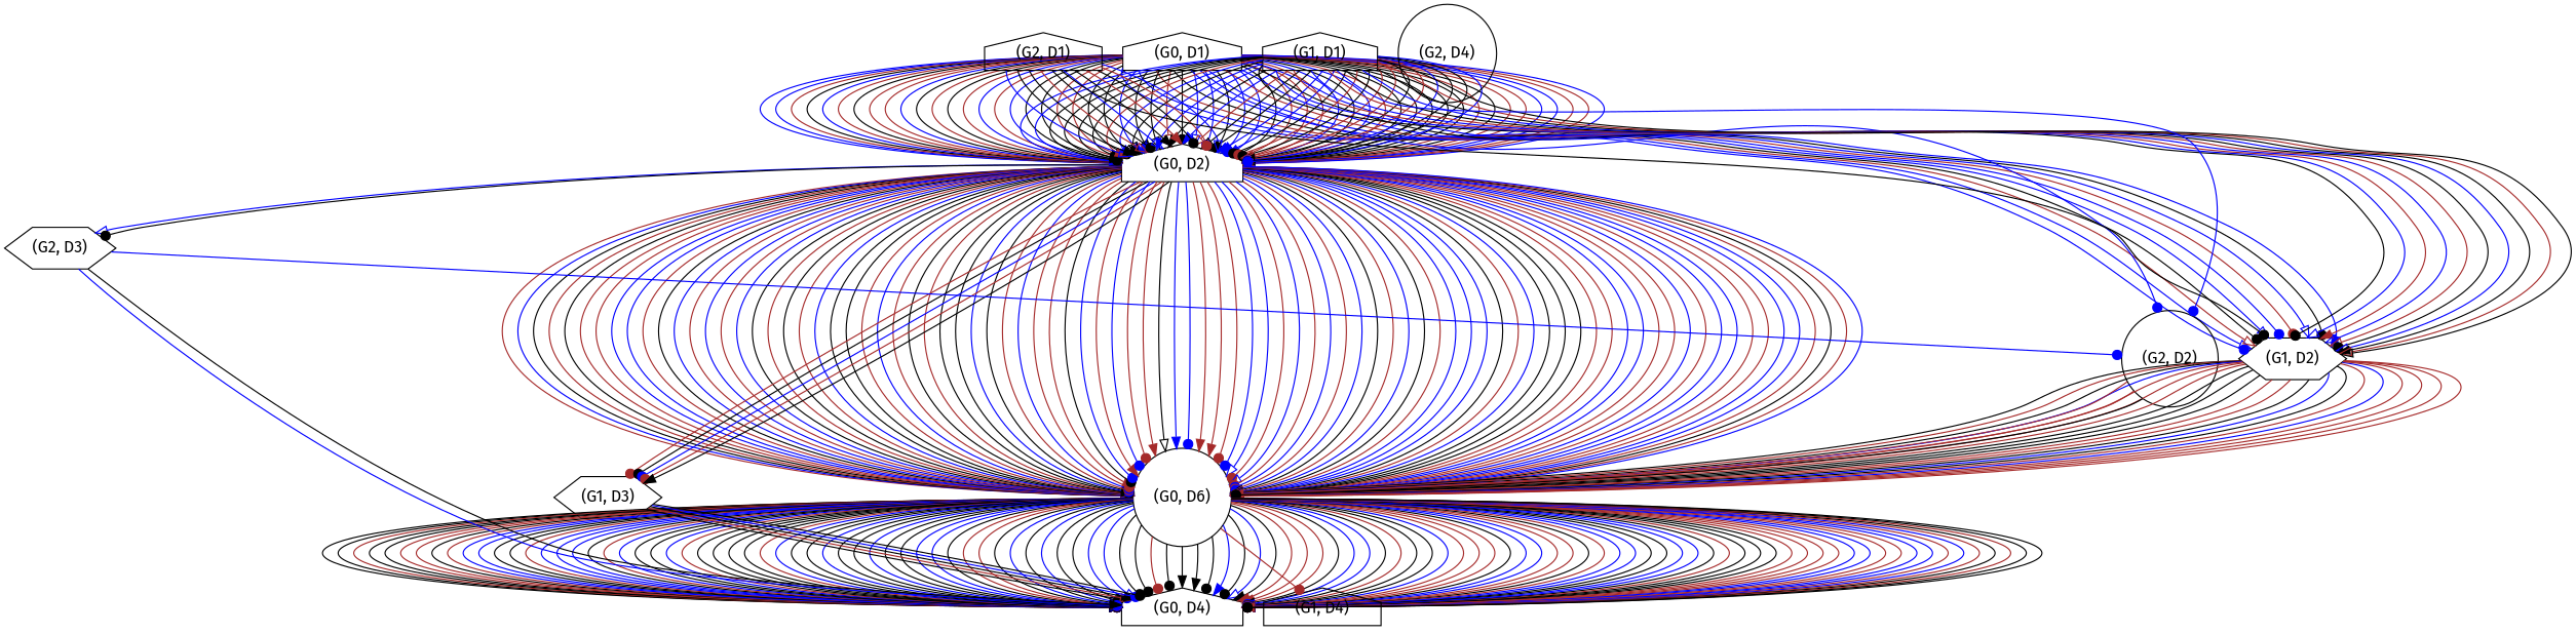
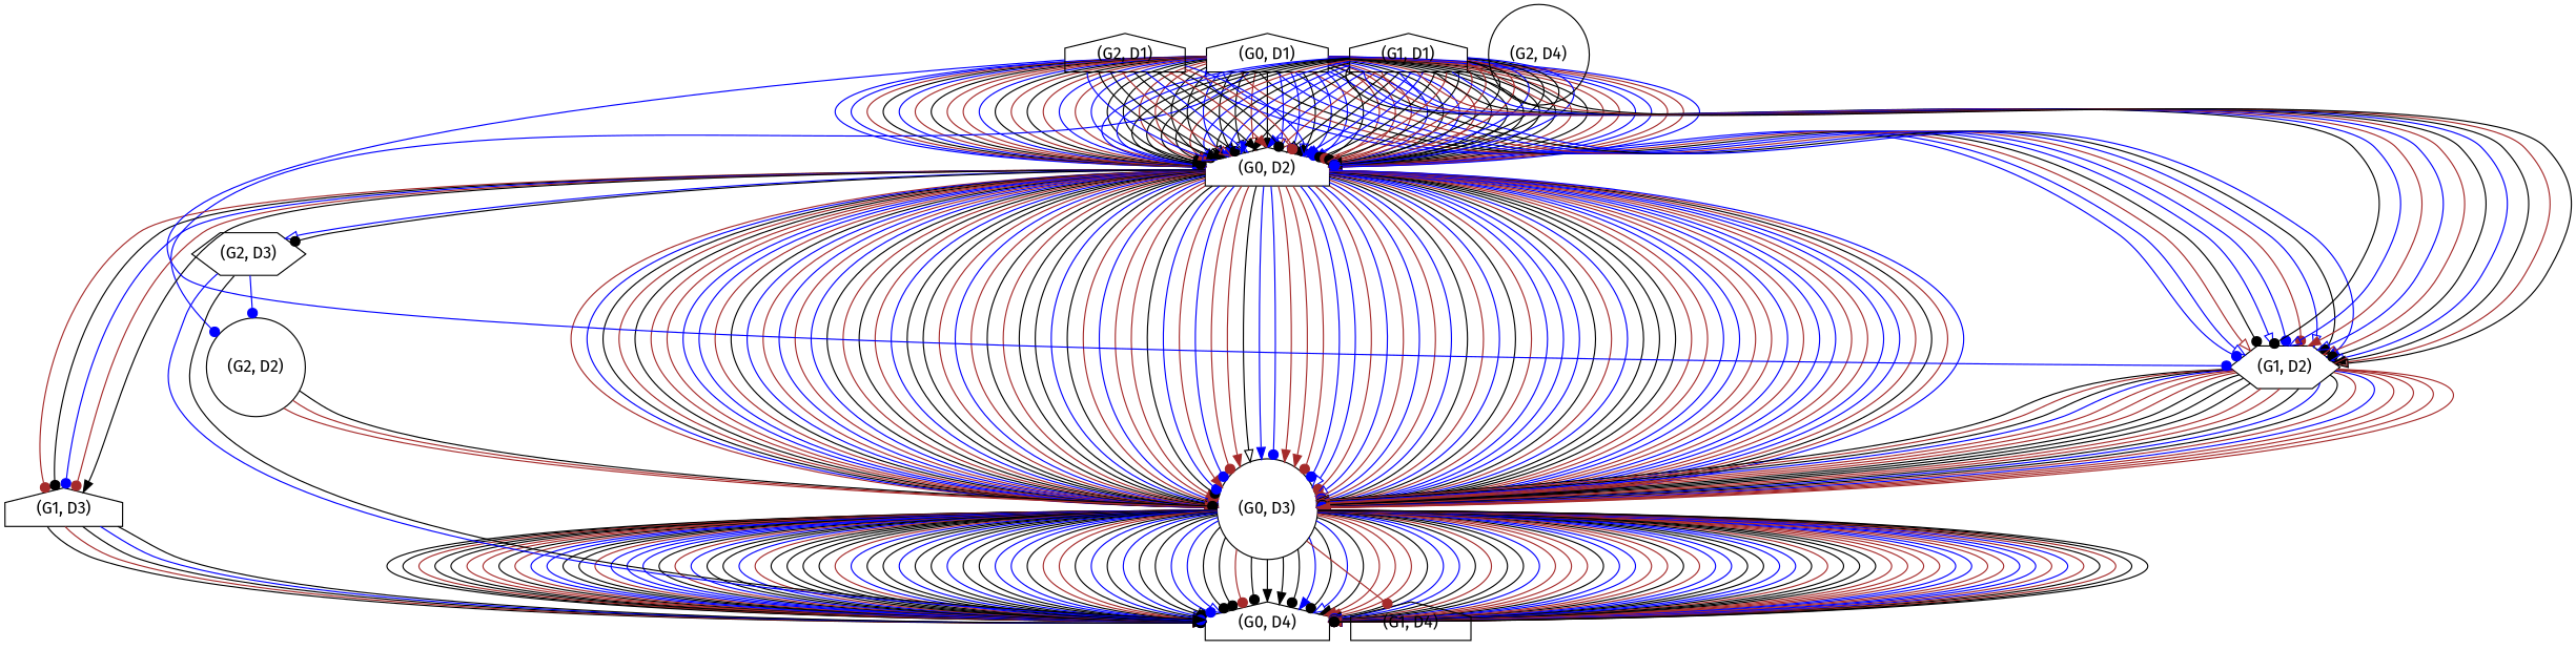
  digraph {
    fontname="Fira Sans"
    node [fontname="Fira Sans" shape=house]
    edge [arrowhead=dot color=black fontname="Fira Sans"]
    n1 [label="(G0, D1)"]
    n2 [label="(G0, D2)"]
    n3 [label="(G1, D2)" shape=hexagon]
    n4 [label="(G2, D2)" shape=circle]
-   n5 [label="(G0, D6)" shape=circle]
-   n6 [label="(G1, D3)" shape=hexagon]
+   n5 [label="(G0, D3)" shape=circle]
+   n6 [label="(G1, D3)"]
    n7 [label="(G2, D3)" shape=hexagon]
    n8 [label="(G1, D1)"]
    n9 [label="(G2, D1)"]
    n10 [label="(G0, D4)"]
    n11 [label="(G1, D4)"]
    n12 [label="(G2, D4)" shape=circle]
    n1 -> n2 [color=blue]
    n1 -> n2 [color=blue]
    n1 -> n2 [arrowhead=normal color=brown]
    n1 -> n2 [arrowhead=onormal]
    n1 -> n2 [arrowhead=normal color=blue]
    n1 -> n2 [color=brown]
    n1 -> n2
    n1 -> n2 [color=brown]
    n1 -> n2 [color=brown]
    n1 -> n2 [color=blue]
    n1 -> n2 [arrowhead=onormal]
    n1 -> n2 [arrowhead=onormal color=brown]
    n1 -> n2 [arrowhead=onormal]
    n1 -> n2 [arrowhead=onormal color=brown]
    n1 -> n2 [arrowhead=normal color=blue]
    n1 -> n2 [color=brown]
    n1 -> n2 [arrowhead=normal color=blue]
    n1 -> n2 [arrowhead=normal]
    n1 -> n2 [arrowhead=onormal]
    n1 -> n2 [arrowhead=onormal color=brown]
    n1 -> n2 [arrowhead=normal color=brown]
    n1 -> n2
    n1 -> n2 [arrowhead=onormal]
    n1 -> n2 [arrowhead=normal color=blue]
    n1 -> n2 [arrowhead=normal]
    n1 -> n2 [arrowhead=onormal]
    n1 -> n2 [arrowhead=onormal color=brown]
    n1 -> n2
    n1 -> n2 [arrowhead=onormal color=blue]
    n1 -> n2 [color=blue]
    n1 -> n2
    n1 -> n2 [arrowhead=normal color=blue]
    n1 -> n2 [arrowhead=normal color=blue]
    n1 -> n2
    n1 -> n2 [color=brown]
    n1 -> n2 [arrowhead=normal color=brown]
    n1 -> n2 [arrowhead=normal color=brown]
    n1 -> n2 [arrowhead=onormal color=blue]
    n1 -> n2 [arrowhead=onormal]
    n1 -> n2 [arrowhead=onormal color=blue]
    n1 -> n2 [arrowhead=normal color=brown]
    n1 -> n2
    n1 -> n2 [arrowhead=onormal]
    n1 -> n2 [arrowhead=onormal]
    n1 -> n2 [arrowhead=normal]
    n1 -> n2 [arrowhead=normal]
    n1 -> n2 [arrowhead=normal color=brown]
    n1 -> n2 [arrowhead=onormal]
    n1 -> n2 [arrowhead=normal color=brown]
    n1 -> n2 [color=brown]
    n1 -> n2 [arrowhead=onormal color=blue]
    n1 -> n2 [arrowhead=onormal color=blue]
    n1 -> n2 [arrowhead=normal color=brown]
    n1 -> n2 [arrowhead=normal color=brown]
    n1 -> n2 [arrowhead=onormal color=blue]
    n1 -> n3 [color=blue]
    n1 -> n3 [arrowhead=onormal color=blue]
    n1 -> n3 [arrowhead=onormal color=brown]
    n1 -> n3
    n1 -> n3 [arrowhead=onormal color=blue]
    n1 -> n3 [color=blue]
    n1 -> n3 [color=brown]
    n1 -> n3 [arrowhead=onormal color=blue]
    n1 -> n3
    n1 -> n3 [arrowhead=normal color=blue]
    n1 -> n4 [color=blue]
    n2 -> n5 [arrowhead=onormal color=brown]
    n2 -> n5 [arrowhead=normal color=blue]
    n2 -> n5
    n2 -> n5 [arrowhead=onormal color=brown]
    n2 -> n5 [arrowhead=normal]
    n2 -> n5 [arrowhead=onormal color=brown]
    n2 -> n5 [arrowhead=normal color=brown]
    n2 -> n5 [arrowhead=normal color=blue]
    n2 -> n5 [arrowhead=normal color=blue]
    n2 -> n5 [arrowhead=onormal color=brown]
    n2 -> n5 [arrowhead=onormal]
    n2 -> n5 [color=blue]
    n2 -> n5 [arrowhead=onormal color=brown]
    n2 -> n5 [arrowhead=normal color=blue]
    n2 -> n5 [arrowhead=onormal color=brown]
    n2 -> n5 [arrowhead=onormal color=blue]
    n2 -> n5
    n2 -> n5 [arrowhead=onormal color=brown]
    n2 -> n5 [arrowhead=onormal]
    n2 -> n5 [color=brown]
    n2 -> n5 [arrowhead=normal color=blue]
    n2 -> n5
    n2 -> n5 [arrowhead=onormal]
    n2 -> n5 [arrowhead=normal color=brown]
    n2 -> n5 [arrowhead=onormal color=blue]
    n2 -> n5 [color=brown]
    n2 -> n5
    n2 -> n5 [arrowhead=onormal color=brown]
    n2 -> n5 [arrowhead=normal]
    n2 -> n5 [arrowhead=normal]
    n2 -> n5 [color=blue]
    n2 -> n5 [arrowhead=normal]
    n2 -> n5 [color=brown]
    n2 -> n5 [color=blue]
    n2 -> n5 [color=brown]
    n2 -> n5 [arrowhead=normal color=brown]
    n2 -> n5
    n2 -> n5 [color=blue]
    n2 -> n5 [arrowhead=normal color=brown]
    n2 -> n5 [color=blue]
    n2 -> n5 [color=brown]
    n2 -> n5 [arrowhead=normal color=brown]
    n2 -> n5 [arrowhead=onormal]
    n2 -> n5 [arrowhead=normal color=blue]
    n2 -> n5 [color=blue]
    n2 -> n5 [arrowhead=normal color=brown]
    n2 -> n5 [arrowhead=normal color=brown]
    n2 -> n5 [color=brown]
    n2 -> n5 [color=blue]
    n2 -> n5 [arrowhead=onormal color=blue]
    n2 -> n5 [color=brown]
    n2 -> n5 [arrowhead=onormal color=blue]
    n2 -> n5 [color=brown]
    n2 -> n5 [color=blue]
    n2 -> n5 [color=brown]
    n2 -> n5 [color=blue]
    n2 -> n5 [arrowhead=normal]
    n2 -> n5 [arrowhead=onormal color=brown]
    n2 -> n5 [arrowhead=onormal color=blue]
    n2 -> n5 [arrowhead=normal]
    n2 -> n5 [arrowhead=onormal color=brown]
    n2 -> n5 [arrowhead=normal color=blue]
    n2 -> n5 [color=blue]
    n2 -> n5 [arrowhead=normal color=blue]
    n2 -> n5 [arrowhead=onormal]
    n2 -> n5 [arrowhead=onormal color=brown]
    n2 -> n5 [arrowhead=onormal color=blue]
    n2 -> n5
    n2 -> n5
    n2 -> n5 [arrowhead=onormal]
    n2 -> n5 [arrowhead=normal color=brown]
    n2 -> n5 [arrowhead=onormal color=brown]
    n2 -> n5 [arrowhead=normal color=blue]
    n2 -> n5 [color=blue]
    n2 -> n5 [arrowhead=onormal color=brown]
    n2 -> n5 [arrowhead=normal color=brown]
    n2 -> n5 [color=blue]
    n2 -> n5 [arrowhead=onormal color=brown]
    n2 -> n5 [arrowhead=normal color=blue]
    n2 -> n5 [arrowhead=onormal color=blue]
    n2 -> n5 [arrowhead=normal color=brown]
    n2 -> n5 [color=brown]
    n2 -> n5 [arrowhead=onormal color=blue]
    n2 -> n5 [arrowhead=onormal color=blue]
    n2 -> n5 [arrowhead=onormal color=brown]
    n2 -> n5 [arrowhead=onormal]
    n2 -> n5 [color=brown]
    n2 -> n5 [arrowhead=normal color=blue]
    n2 -> n6 [color=brown]
    n2 -> n6
    n2 -> n6 [color=blue]
    n2 -> n6 [color=brown]
    n2 -> n6 [arrowhead=normal]
    n2 -> n7 [arrowhead=onormal color=blue]
    n2 -> n7
    n3 -> n5 [arrowhead=onormal]
    n3 -> n5 [arrowhead=normal color=brown]
    n3 -> n5 [arrowhead=onormal]
    n3 -> n5 [arrowhead=normal color=blue]
    n3 -> n5 [arrowhead=normal color=brown]
    n3 -> n5 [color=brown]
    n3 -> n5 [arrowhead=normal color=brown]
    n3 -> n5
    n3 -> n5
    n3 -> n5 [arrowhead=normal]
    n3 -> n5 [color=brown]
    n3 -> n5 [arrowhead=onormal color=brown]
    n3 -> n5
    n3 -> n5 [color=blue]
    n3 -> n5 [arrowhead=normal]
    n3 -> n5 [arrowhead=normal color=brown]
    n3 -> n5 [color=blue]
    n3 -> n5 [arrowhead=onormal color=brown]
    n3 -> n5 [arrowhead=normal color=brown]
    n3 -> n5 [arrowhead=onormal color=brown]
    n3 -> n5 [arrowhead=onormal color=brown]
    n4 -> n5 [arrowhead=normal color=brown]
    n4 -> n5 [arrowhead=onormal color=brown]
    n4 -> n5
    n5 -> n10 [arrowhead=onormal]
    n5 -> n10 [arrowhead=onormal]
    n5 -> n10 [arrowhead=onormal color=brown]
    n5 -> n10
    n5 -> n10 [arrowhead=onormal]
    n5 -> n10 [arrowhead=onormal color=brown]
    n5 -> n10 [arrowhead=onormal color=brown]
    n5 -> n10 [arrowhead=onormal]
    n5 -> n10 [arrowhead=normal color=brown]
    n5 -> n10 [color=blue]
    n5 -> n10 [arrowhead=normal color=blue]
    n5 -> n10
    n5 -> n10
    n5 -> n10 [arrowhead=normal color=brown]
    n5 -> n10 [color=blue]
    n5 -> n10 [arrowhead=onormal color=blue]
    n5 -> n10 [arrowhead=normal color=blue]
    n5 -> n10 [arrowhead=onormal]
    n5 -> n10 [color=brown]
    n5 -> n10 [arrowhead=normal color=blue]
    n5 -> n10 [arrowhead=normal]
    n5 -> n10 [arrowhead=normal]
    n5 -> n10 [color=blue]
    n5 -> n10 [arrowhead=normal color=brown]
    n5 -> n10 [arrowhead=normal]
    n5 -> n10 [arrowhead=onormal]
    n5 -> n10 [arrowhead=normal]
    n5 -> n10
    n5 -> n10 [color=brown]
    n5 -> n10 [arrowhead=onormal color=blue]
    n5 -> n10
    n5 -> n10 [arrowhead=normal]
    n5 -> n10 [arrowhead=normal color=blue]
    n5 -> n10 [arrowhead=normal]
    n5 -> n10 [arrowhead=onormal]
    n5 -> n10 [arrowhead=normal color=blue]
    n5 -> n10 [arrowhead=normal]
    n5 -> n10
    n5 -> n10 [arrowhead=normal color=blue]
    n5 -> n10 [color=blue]
    n5 -> n10 [arrowhead=onormal]
    n5 -> n10 [color=brown]
    n5 -> n10 [arrowhead=onormal color=brown]
    n5 -> n10
    n5 -> n10 [arrowhead=normal color=blue]
    n5 -> n10
    n5 -> n10 [arrowhead=onormal color=blue]
    n5 -> n10
    n5 -> n10 [arrowhead=onormal]
    n5 -> n10 [color=blue]
    n5 -> n10 [arrowhead=onormal color=blue]
    n5 -> n10
    n5 -> n10
    n5 -> n10 [color=brown]
    n5 -> n10
    n5 -> n10 [arrowhead=normal]
    n5 -> n10 [arrowhead=normal]
    n5 -> n10
    n5 -> n10 [arrowhead=normal color=blue]
    n5 -> n10
    n5 -> n10 [arrowhead=onormal color=blue]
    n5 -> n10 [arrowhead=normal]
    n5 -> n10 [arrowhead=normal color=brown]
    n5 -> n10 [arrowhead=normal color=brown]
    n5 -> n10 [arrowhead=normal color=brown]
    n5 -> n10 [arrowhead=normal]
    n5 -> n10 [color=blue]
    n5 -> n10 [arrowhead=onormal color=blue]
    n5 -> n10
    n5 -> n10 [color=brown]
    n5 -> n10
    n5 -> n10 [arrowhead=onormal]
    n5 -> n10 [color=blue]
    n5 -> n10 [arrowhead=normal color=brown]
    n5 -> n10 [arrowhead=normal color=brown]
    n5 -> n10 [color=brown]
    n5 -> n10 [arrowhead=normal]
    n5 -> n10 [arrowhead=normal color=blue]
    n5 -> n10 [color=blue]
    n5 -> n10 [color=brown]
    n5 -> n10 [arrowhead=onormal color=brown]
    n5 -> n10 [arrowhead=normal]
    n5 -> n10 [arrowhead=normal color=brown]
    n5 -> n10 [color=blue]
    n5 -> n10 [arrowhead=normal color=blue]
    n5 -> n10 [arrowhead=normal]
    n5 -> n10 [arrowhead=onormal]
    n5 -> n10 [arrowhead=normal color=blue]
    n5 -> n10 [color=blue]
    n5 -> n10
    n5 -> n10 [arrowhead=onormal color=brown]
    n5 -> n10
    n5 -> n10 [arrowhead=onormal]
    n5 -> n10
    n5 -> n10 [color=brown]
    n5 -> n10 [arrowhead=onormal color=brown]
    n5 -> n10 [arrowhead=normal color=brown]
    n5 -> n10 [arrowhead=normal color=brown]
    n5 -> n10 [color=blue]
    n5 -> n10 [arrowhead=normal color=blue]
    n5 -> n10 [color=brown]
    n5 -> n10 [arrowhead=onormal color=brown]
    n5 -> n10 [arrowhead=onormal color=blue]
    n5 -> n10 [arrowhead=normal color=blue]
    n5 -> n10 [color=brown]
    n5 -> n10 [arrowhead=onormal color=blue]
    n5 -> n10 [arrowhead=normal color=brown]
    n5 -> n10 [arrowhead=onormal]
    n5 -> n10 [arrowhead=normal color=brown]
    n5 -> n10
    n5 -> n10
    n5 -> n11 [color=brown]
    n6 -> n10 [arrowhead=normal]
    n6 -> n10 [arrowhead=onormal color=brown]
    n6 -> n10 [arrowhead=normal]
    n6 -> n10 [color=blue]
    n6 -> n10
    n7 -> n4 [color=blue]
    n7 -> n10 [color=blue]
    n7 -> n10 [arrowhead=normal]
    n8 -> n2 [arrowhead=normal color=blue]
    n8 -> n2 [arrowhead=normal color=blue]
    n8 -> n2
    n8 -> n2 [arrowhead=normal]
    n8 -> n2 [arrowhead=onormal]
    n8 -> n2 [arrowhead=normal]
    n8 -> n2 [arrowhead=normal color=brown]
    n8 -> n2 [arrowhead=normal color=blue]
    n8 -> n2 [arrowhead=onormal]
    n8 -> n2 [color=blue]
    n8 -> n2 [arrowhead=normal color=blue]
    n8 -> n2 [arrowhead=normal]
    n8 -> n2 [arrowhead=normal color=blue]
    n8 -> n2 [arrowhead=onormal color=brown]
    n8 -> n2 [arrowhead=onormal]
    n8 -> n2 [arrowhead=normal]
    n8 -> n2 [arrowhead=normal color=blue]
    n8 -> n2 [color=blue]
    n8 -> n2
    n8 -> n2 [color=brown]
    n8 -> n2
    n8 -> n2 [arrowhead=onormal color=brown]
    n8 -> n2 [arrowhead=onormal color=brown]
    n8 -> n2 [arrowhead=normal]
    n8 -> n2 [color=brown]
    n8 -> n2 [color=blue]
    n8 -> n2 [arrowhead=onormal]
    n8 -> n2
    n8 -> n2 [color=blue]
    n8 -> n3
    n8 -> n3 [arrowhead=onormal color=blue]
    n8 -> n3 [arrowhead=normal color=brown]
    n8 -> n3 [arrowhead=onormal color=blue]
    n8 -> n3 [arrowhead=onormal color=brown]
    n8 -> n3
    n8 -> n3 [arrowhead=onormal color=blue]
    n8 -> n3 [arrowhead=normal]
    n8 -> n3 [arrowhead=onormal color=brown]
    n8 -> n3 [arrowhead=onormal]
-   n8 -> n4 [color=blue]
    n9 -> n2 [arrowhead=onormal color=blue]
    n9 -> n2 [arrowhead=normal]
    n9 -> n2 [arrowhead=normal]
    n9 -> n2 [arrowhead=onormal color=brown]
    n9 -> n2
    n9 -> n2 [arrowhead=onormal color=blue]
    n9 -> n2 [arrowhead=normal]
    n9 -> n2 [arrowhead=normal color=brown]
    n9 -> n2
    n9 -> n2 [color=brown]
    n9 -> n2 [arrowhead=onormal color=blue]
-   n9 -> n3
+   n9 -> n3 [color=blue]
  }
